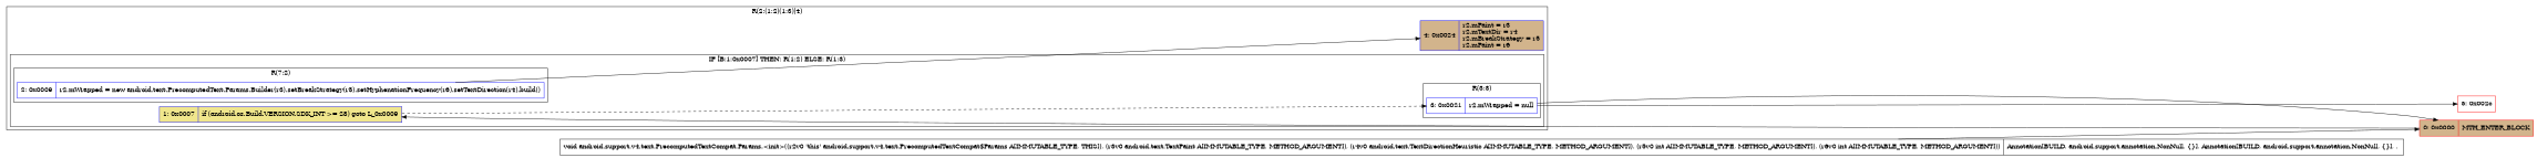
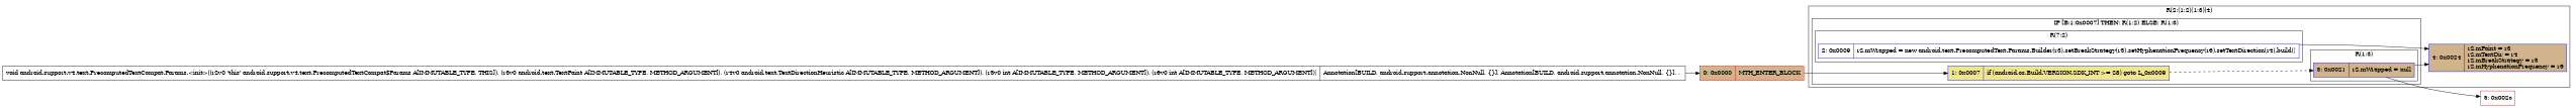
  digraph {
    rankdir=LR
    node [color=blue fillcolor=white shape=record style=filled]
    n1 [label="{2\:\ 0x0009|r2.mWrapped = new android.text.PrecomputedText.Params.Builder(r3).setBreakStrategy(r5).setHyphenationFrequency(r6).setTextDirection(r4).build()\l}"]
-   n2 [label="{3\:\ 0x0021|r2.mWrapped = null\l}"]
+   n2 [fillcolor=tan label="{3\:\ 0x0021|r2.mWrapped = null\l}"]
    n3 [fillcolor=khaki label="{1\:\ 0x0007|if (android.os.Build.VERSION.SDK_INT \>= 28) goto L_0x0009\l}"]
-   n4 [fillcolor=tan label="{4\:\ 0x0024|r2.mPaint = r3\lr2.mTextDir = r4\lr2.mBreakStrategy = r5\lr2.mPaint = r6\l}"]
+   n4 [fillcolor=tan label="{4\:\ 0x0024|r2.mPaint = r3\lr2.mTextDir = r4\lr2.mBreakStrategy = r5\lr2.mHyphenationFrequency = r6\l}"]
    n5 [color=red label="{5\:\ 0x002c}"]
    n6 [color=red fillcolor=tan label="{0\:\ 0x0000|MTH_ENTER_BLOCK\l}"]
    n7 [label="{void android.support.v4.text.PrecomputedTextCompat.Params.\<init\>((r2v0 'this' android.support.v4.text.PrecomputedTextCompat$Params A[IMMUTABLE_TYPE, THIS]), (r3v0 android.text.TextPaint A[IMMUTABLE_TYPE, METHOD_ARGUMENT]), (r4v0 android.text.TextDirectionHeuristic A[IMMUTABLE_TYPE, METHOD_ARGUMENT]), (r5v0 int A[IMMUTABLE_TYPE, METHOD_ARGUMENT]), (r6v0 int A[IMMUTABLE_TYPE, METHOD_ARGUMENT]))  | Annotation[BUILD, android.support.annotation.NonNull, \{\}], Annotation[BUILD, android.support.annotation.NonNull, \{\}], , \l}" color=""]
    subgraph cluster_1 {
      label="R(2:(1:2)(1:3)|4)"
      n4
      subgraph cluster_2 {
        label="IF [B:1:0x0007] THEN: R(1:2) ELSE: R(1:3)"
        n3
        subgraph cluster_3 {
          label="R(7:2)"
          n1
        }
        subgraph cluster_4 {
-         label="R(3:3)"
+         label="R(1:3)"
          n2
        }
      }
    }
    n1 -> n4
-   n2 -> n6
+   n2 -> n4
    n2 -> n5
    n3 -> n2 [style=dashed]
    n6 -> n3
    n7 -> n6
  }
